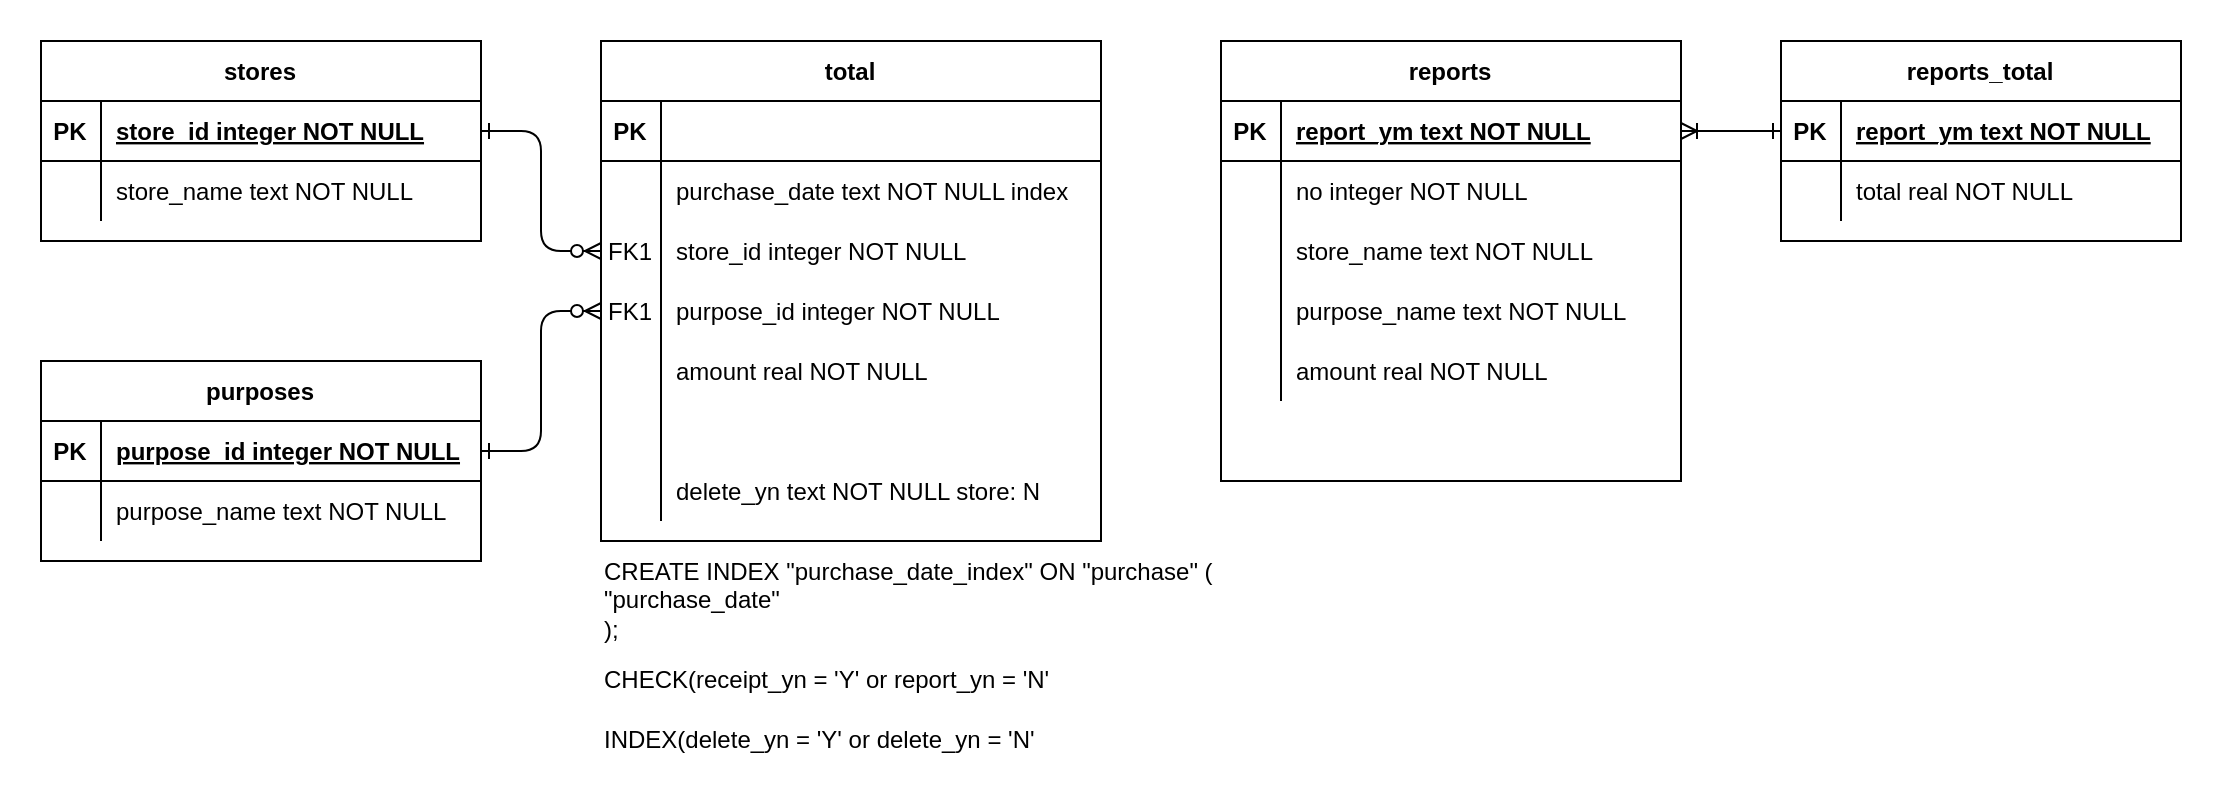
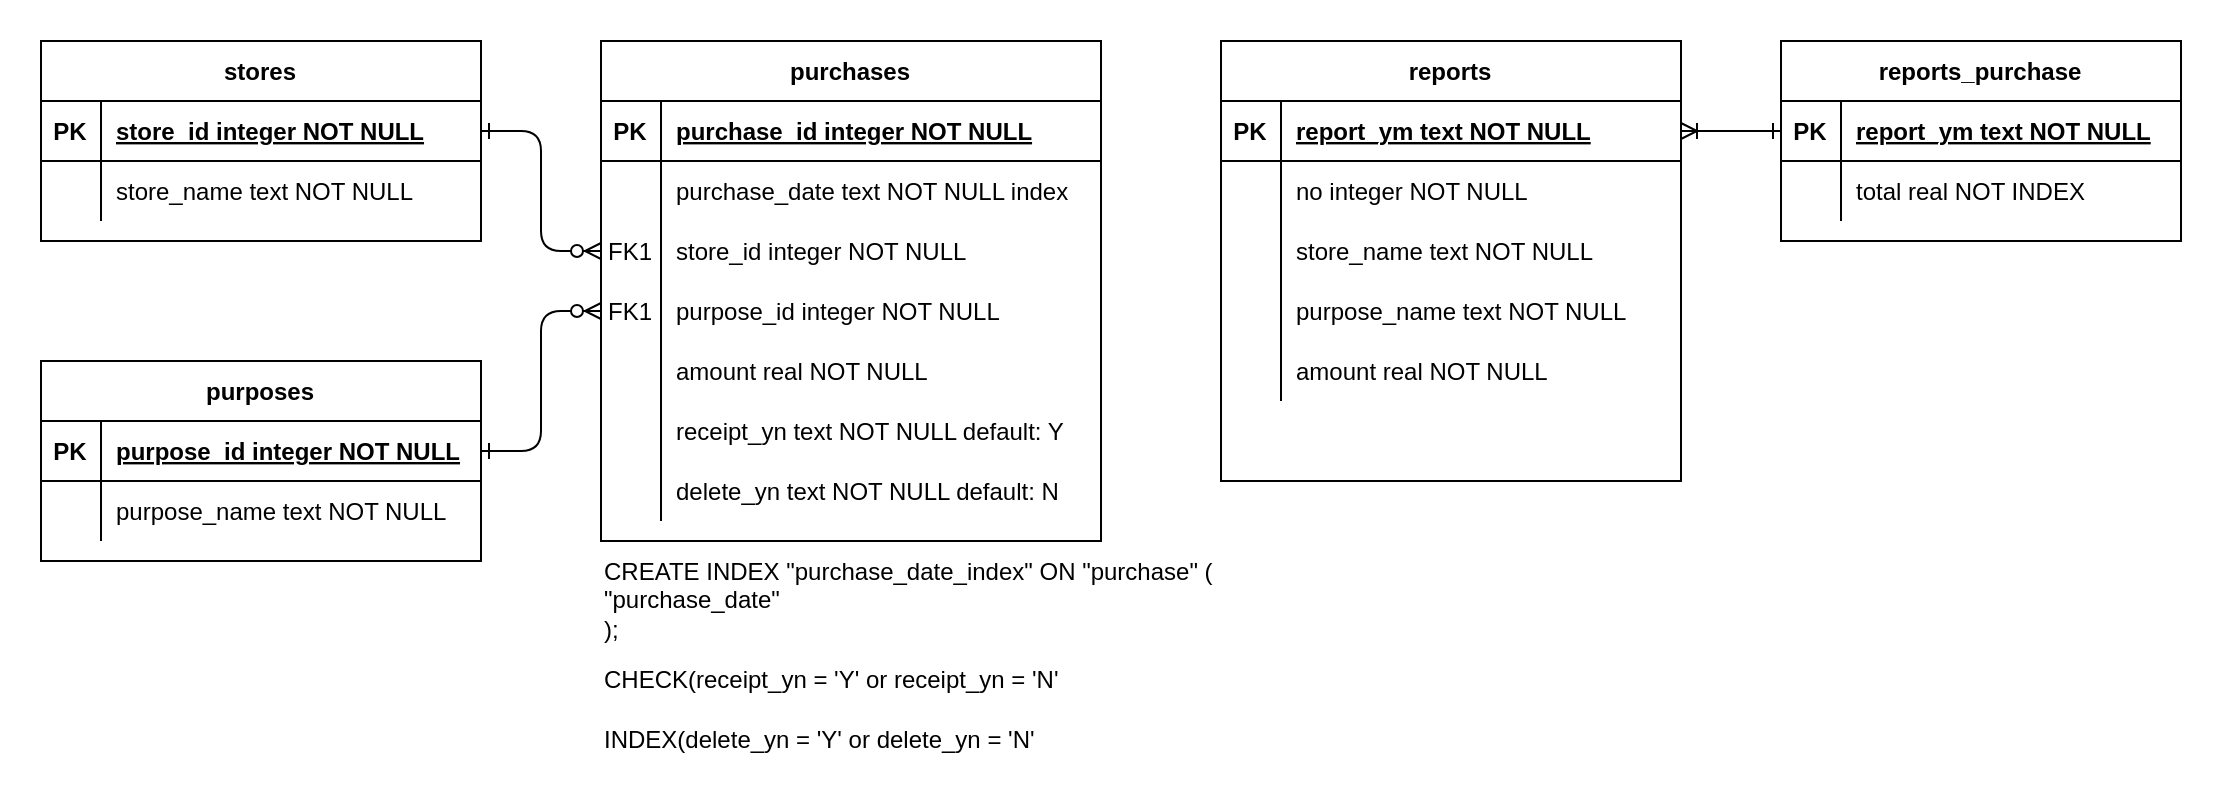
  <mxCell id="0" />
  <mxCell id="1" parent="0" />
  <mxCell id="2" value="" style="edgeStyle=entityRelationEdgeStyle;endArrow=ERzeroToMany;startArrow=ERone;endFill=1;startFill=0;entryX=0;entryY=0.5;entryDx=0;entryDy=0;" parent="1" source="26" target="10" edge="1"><mxGeometry width="100" height="100" relative="1" as="geometry"><mxPoint x="210" y="620" as="sourcePoint" /><mxPoint x="360" y="95" as="targetPoint" /></mxGeometry></mxCell>
- <mxCell id="3" value="total" style="shape=table;startSize=30;container=1;collapsible=1;childLayout=tableLayout;fixedRows=1;rowLines=0;fontStyle=1;align=center;resizeLast=1;" parent="1" vertex="1"><mxGeometry x="300" y="20" width="250" height="250" as="geometry" /></mxCell>
+ <mxCell id="3" value="purchases" style="shape=table;startSize=30;container=1;collapsible=1;childLayout=tableLayout;fixedRows=1;rowLines=0;fontStyle=1;align=center;resizeLast=1;" parent="1" vertex="1"><mxGeometry x="300" y="20" width="250" height="250" as="geometry" /></mxCell>
  <mxCell id="4" value="" style="shape=partialRectangle;collapsible=0;dropTarget=0;pointerEvents=0;fillColor=none;points=[[0,0.5],[1,0.5]];portConstraint=eastwest;top=0;left=0;right=0;bottom=1;" parent="3" vertex="1"><mxGeometry y="30" width="250" height="30" as="geometry" /></mxCell>
  <mxCell id="5" value="PK" style="shape=partialRectangle;overflow=hidden;connectable=0;fillColor=none;top=0;left=0;bottom=0;right=0;fontStyle=1;" parent="4" vertex="1"><mxGeometry width="30" height="30" as="geometry" /></mxCell>
+ <mxCell id="6" value="purchase_id integer NOT NULL " style="shape=partialRectangle;overflow=hidden;connectable=0;fillColor=none;top=0;left=0;bottom=0;right=0;align=left;spacingLeft=6;fontStyle=5;" parent="4" vertex="1"><mxGeometry x="30" width="220" height="30" as="geometry" /></mxCell>
  <mxCell id="7" value="" style="shape=partialRectangle;collapsible=0;dropTarget=0;pointerEvents=0;fillColor=none;points=[[0,0.5],[1,0.5]];portConstraint=eastwest;top=0;left=0;right=0;bottom=0;" parent="3" vertex="1"><mxGeometry y="60" width="250" height="30" as="geometry" /></mxCell>
  <mxCell id="8" value="" style="shape=partialRectangle;overflow=hidden;connectable=0;fillColor=none;top=0;left=0;bottom=0;right=0;" parent="7" vertex="1"><mxGeometry width="30" height="30" as="geometry" /></mxCell>
  <mxCell id="9" value="purchase_date text NOT NULL index" style="shape=partialRectangle;overflow=hidden;connectable=0;fillColor=none;top=0;left=0;bottom=0;right=0;align=left;spacingLeft=6;" parent="7" vertex="1"><mxGeometry x="30" width="220" height="30" as="geometry" /></mxCell>
  <mxCell id="10" value="" style="shape=partialRectangle;collapsible=0;dropTarget=0;pointerEvents=0;fillColor=none;points=[[0,0.5],[1,0.5]];portConstraint=eastwest;top=0;left=0;right=0;bottom=0;" vertex="1" parent="3"><mxGeometry y="90" width="250" height="30" as="geometry" /></mxCell>
  <mxCell id="11" value="FK1" style="shape=partialRectangle;overflow=hidden;connectable=0;fillColor=none;top=0;left=0;bottom=0;right=0;" vertex="1" parent="10"><mxGeometry width="30" height="30" as="geometry" /></mxCell>
  <mxCell id="12" value="store_id integer NOT NULL" style="shape=partialRectangle;overflow=hidden;connectable=0;fillColor=none;top=0;left=0;bottom=0;right=0;align=left;spacingLeft=6;" vertex="1" parent="10"><mxGeometry x="30" width="220" height="30" as="geometry" /></mxCell>
  <mxCell id="13" value="" style="shape=partialRectangle;collapsible=0;dropTarget=0;pointerEvents=0;fillColor=none;points=[[0,0.5],[1,0.5]];portConstraint=eastwest;top=0;left=0;right=0;bottom=0;" vertex="1" parent="3"><mxGeometry y="120" width="250" height="30" as="geometry" /></mxCell>
  <mxCell id="14" value="FK1" style="shape=partialRectangle;overflow=hidden;connectable=0;fillColor=none;top=0;left=0;bottom=0;right=0;" vertex="1" parent="13"><mxGeometry width="30" height="30" as="geometry" /></mxCell>
  <mxCell id="15" value="purpose_id integer NOT NULL" style="shape=partialRectangle;overflow=hidden;connectable=0;fillColor=none;top=0;left=0;bottom=0;right=0;align=left;spacingLeft=6;" vertex="1" parent="13"><mxGeometry x="30" width="220" height="30" as="geometry" /></mxCell>
  <mxCell id="16" value="" style="shape=partialRectangle;collapsible=0;dropTarget=0;pointerEvents=0;fillColor=none;points=[[0,0.5],[1,0.5]];portConstraint=eastwest;top=0;left=0;right=0;bottom=0;" vertex="1" parent="3"><mxGeometry y="150" width="250" height="30" as="geometry" /></mxCell>
  <mxCell id="17" value="" style="shape=partialRectangle;overflow=hidden;connectable=0;fillColor=none;top=0;left=0;bottom=0;right=0;" vertex="1" parent="16"><mxGeometry width="30" height="30" as="geometry" /></mxCell>
  <mxCell id="18" value="amount real NOT NULL" style="shape=partialRectangle;overflow=hidden;connectable=0;fillColor=none;top=0;left=0;bottom=0;right=0;align=left;spacingLeft=6;" vertex="1" parent="16"><mxGeometry x="30" width="220" height="30" as="geometry" /></mxCell>
  <mxCell id="19" value="" style="shape=partialRectangle;collapsible=0;dropTarget=0;pointerEvents=0;fillColor=none;points=[[0,0.5],[1,0.5]];portConstraint=eastwest;top=0;left=0;right=0;bottom=0;" vertex="1" parent="3"><mxGeometry y="180" width="250" height="30" as="geometry" /></mxCell>
  <mxCell id="20" value="" style="shape=partialRectangle;overflow=hidden;connectable=0;fillColor=none;top=0;left=0;bottom=0;right=0;" vertex="1" parent="19"><mxGeometry width="30" height="30" as="geometry" /></mxCell>
+ <mxCell id="21" value="receipt_yn text NOT NULL default: Y" style="shape=partialRectangle;overflow=hidden;connectable=0;fillColor=none;top=0;left=0;bottom=0;right=0;align=left;spacingLeft=6;" vertex="1" parent="19"><mxGeometry x="30" width="220" height="30" as="geometry" /></mxCell>
  <mxCell id="22" value="" style="shape=partialRectangle;collapsible=0;dropTarget=0;pointerEvents=0;fillColor=none;points=[[0,0.5],[1,0.5]];portConstraint=eastwest;top=0;left=0;right=0;bottom=0;" vertex="1" parent="3"><mxGeometry y="210" width="250" height="30" as="geometry" /></mxCell>
  <mxCell id="23" value="" style="shape=partialRectangle;overflow=hidden;connectable=0;fillColor=none;top=0;left=0;bottom=0;right=0;" vertex="1" parent="22"><mxGeometry width="30" height="30" as="geometry" /></mxCell>
- <mxCell id="24" value="delete_yn text NOT NULL store: N" style="shape=partialRectangle;overflow=hidden;connectable=0;fillColor=none;top=0;left=0;bottom=0;right=0;align=left;spacingLeft=6;" vertex="1" parent="22"><mxGeometry x="30" width="220" height="30" as="geometry" /></mxCell>
+ <mxCell id="24" value="delete_yn text NOT NULL default: N" style="shape=partialRectangle;overflow=hidden;connectable=0;fillColor=none;top=0;left=0;bottom=0;right=0;align=left;spacingLeft=6;" vertex="1" parent="22"><mxGeometry x="30" width="220" height="30" as="geometry" /></mxCell>
  <mxCell id="25" value="stores" style="shape=table;startSize=30;container=1;collapsible=1;childLayout=tableLayout;fixedRows=1;rowLines=0;fontStyle=1;align=center;resizeLast=1;" parent="1" vertex="1"><mxGeometry x="20" y="20" width="220" height="100" as="geometry"><mxRectangle x="120" y="120" width="100" height="30" as="alternateBounds" /></mxGeometry></mxCell>
  <mxCell id="26" value="" style="shape=partialRectangle;collapsible=0;dropTarget=0;pointerEvents=0;fillColor=none;points=[[0,0.5],[1,0.5]];portConstraint=eastwest;top=0;left=0;right=0;bottom=1;" parent="25" vertex="1"><mxGeometry y="30" width="220" height="30" as="geometry" /></mxCell>
  <mxCell id="27" value="PK" style="shape=partialRectangle;overflow=hidden;connectable=0;fillColor=none;top=0;left=0;bottom=0;right=0;fontStyle=1;" parent="26" vertex="1"><mxGeometry width="30" height="30" as="geometry" /></mxCell>
  <mxCell id="28" value="store_id integer NOT NULL " style="shape=partialRectangle;overflow=hidden;connectable=0;fillColor=none;top=0;left=0;bottom=0;right=0;align=left;spacingLeft=6;fontStyle=5;" parent="26" vertex="1"><mxGeometry x="30" width="190" height="30" as="geometry" /></mxCell>
  <mxCell id="29" value="" style="shape=partialRectangle;collapsible=0;dropTarget=0;pointerEvents=0;fillColor=none;points=[[0,0.5],[1,0.5]];portConstraint=eastwest;top=0;left=0;right=0;bottom=0;" parent="25" vertex="1"><mxGeometry y="60" width="220" height="30" as="geometry" /></mxCell>
  <mxCell id="30" value="" style="shape=partialRectangle;overflow=hidden;connectable=0;fillColor=none;top=0;left=0;bottom=0;right=0;" parent="29" vertex="1"><mxGeometry width="30" height="30" as="geometry" /></mxCell>
  <mxCell id="31" value="store_name text NOT NULL" style="shape=partialRectangle;overflow=hidden;connectable=0;fillColor=none;top=0;left=0;bottom=0;right=0;align=left;spacingLeft=6;" parent="29" vertex="1"><mxGeometry x="30" width="190" height="30" as="geometry" /></mxCell>
  <mxCell id="32" value="purposes" style="shape=table;startSize=30;container=1;collapsible=1;childLayout=tableLayout;fixedRows=1;rowLines=0;fontStyle=1;align=center;resizeLast=1;" vertex="1" parent="1"><mxGeometry x="20" y="180" width="220" height="100" as="geometry"><mxRectangle x="120" y="120" width="100" height="30" as="alternateBounds" /></mxGeometry></mxCell>
  <mxCell id="33" value="" style="shape=partialRectangle;collapsible=0;dropTarget=0;pointerEvents=0;fillColor=none;points=[[0,0.5],[1,0.5]];portConstraint=eastwest;top=0;left=0;right=0;bottom=1;" vertex="1" parent="32"><mxGeometry y="30" width="220" height="30" as="geometry" /></mxCell>
  <mxCell id="34" value="PK" style="shape=partialRectangle;overflow=hidden;connectable=0;fillColor=none;top=0;left=0;bottom=0;right=0;fontStyle=1;" vertex="1" parent="33"><mxGeometry width="30" height="30" as="geometry" /></mxCell>
  <mxCell id="35" value="purpose_id integer NOT NULL " style="shape=partialRectangle;overflow=hidden;connectable=0;fillColor=none;top=0;left=0;bottom=0;right=0;align=left;spacingLeft=6;fontStyle=5;" vertex="1" parent="33"><mxGeometry x="30" width="190" height="30" as="geometry" /></mxCell>
  <mxCell id="36" value="" style="shape=partialRectangle;collapsible=0;dropTarget=0;pointerEvents=0;fillColor=none;points=[[0,0.5],[1,0.5]];portConstraint=eastwest;top=0;left=0;right=0;bottom=0;" vertex="1" parent="32"><mxGeometry y="60" width="220" height="30" as="geometry" /></mxCell>
  <mxCell id="37" value="" style="shape=partialRectangle;overflow=hidden;connectable=0;fillColor=none;top=0;left=0;bottom=0;right=0;" vertex="1" parent="36"><mxGeometry width="30" height="30" as="geometry" /></mxCell>
  <mxCell id="38" value="purpose_name text NOT NULL" style="shape=partialRectangle;overflow=hidden;connectable=0;fillColor=none;top=0;left=0;bottom=0;right=0;align=left;spacingLeft=6;" vertex="1" parent="36"><mxGeometry x="30" width="190" height="30" as="geometry" /></mxCell>
  <mxCell id="39" value="" style="edgeStyle=entityRelationEdgeStyle;endArrow=ERzeroToMany;startArrow=ERone;endFill=1;startFill=0;entryX=0;entryY=0.5;entryDx=0;entryDy=0;exitX=1;exitY=0.5;exitDx=0;exitDy=0;" edge="1" parent="1" source="33" target="13"><mxGeometry width="100" height="100" relative="1" as="geometry"><mxPoint x="250" y="75" as="sourcePoint" /><mxPoint x="370" y="135" as="targetPoint" /></mxGeometry></mxCell>
- <mxCell id="40" value="CHECK(receipt_yn = 'Y' or report_yn = 'N'" style="text;html=1;strokeColor=none;fillColor=none;align=left;verticalAlign=middle;whiteSpace=wrap;rounded=0;" vertex="1" parent="1"><mxGeometry x="300" y="330" width="310" height="20" as="geometry" /></mxCell>
+ <mxCell id="40" value="CHECK(receipt_yn = 'Y' or receipt_yn = 'N'" style="text;html=1;strokeColor=none;fillColor=none;align=left;verticalAlign=middle;whiteSpace=wrap;rounded=0;" vertex="1" parent="1"><mxGeometry x="300" y="330" width="310" height="20" as="geometry" /></mxCell>
  <mxCell id="41" value="&lt;div&gt;CREATE INDEX &quot;purchase_date_index&quot; ON &quot;purchase&quot; (&lt;/div&gt;&lt;div&gt;&lt;span&gt;&#09;&lt;/span&gt;&quot;purchase_date&quot;&lt;/div&gt;&lt;div&gt;);&lt;/div&gt;" style="text;html=1;strokeColor=none;fillColor=none;align=left;verticalAlign=middle;whiteSpace=wrap;rounded=0;" vertex="1" parent="1"><mxGeometry x="300" y="290" width="360" height="20" as="geometry" /></mxCell>
  <mxCell id="42" value="INDEX(delete_yn = 'Y' or delete_yn = 'N'" style="text;html=1;strokeColor=none;fillColor=none;align=left;verticalAlign=middle;whiteSpace=wrap;rounded=0;" vertex="1" parent="1"><mxGeometry x="300" y="360" width="310" height="20" as="geometry" /></mxCell>
  <mxCell id="43" value="reports" style="shape=table;startSize=30;container=1;collapsible=1;childLayout=tableLayout;fixedRows=1;rowLines=0;fontStyle=1;align=center;resizeLast=1;" vertex="1" parent="1"><mxGeometry x="610" y="20" width="230" height="220" as="geometry" /></mxCell>
  <mxCell id="44" value="" style="shape=partialRectangle;collapsible=0;dropTarget=0;pointerEvents=0;fillColor=none;points=[[0,0.5],[1,0.5]];portConstraint=eastwest;top=0;left=0;right=0;bottom=1;" vertex="1" parent="43"><mxGeometry y="30" width="230" height="30" as="geometry" /></mxCell>
  <mxCell id="45" value="PK" style="shape=partialRectangle;overflow=hidden;connectable=0;fillColor=none;top=0;left=0;bottom=0;right=0;fontStyle=1;" vertex="1" parent="44"><mxGeometry width="30" height="30" as="geometry" /></mxCell>
  <mxCell id="46" value="report_ym text NOT NULL " style="shape=partialRectangle;overflow=hidden;connectable=0;fillColor=none;top=0;left=0;bottom=0;right=0;align=left;spacingLeft=6;fontStyle=5;" vertex="1" parent="44"><mxGeometry x="30" width="200" height="30" as="geometry" /></mxCell>
  <mxCell id="47" value="" style="shape=partialRectangle;collapsible=0;dropTarget=0;pointerEvents=0;fillColor=none;points=[[0,0.5],[1,0.5]];portConstraint=eastwest;top=0;left=0;right=0;bottom=0;" vertex="1" parent="43"><mxGeometry y="60" width="230" height="30" as="geometry" /></mxCell>
  <mxCell id="48" value="" style="shape=partialRectangle;overflow=hidden;connectable=0;fillColor=none;top=0;left=0;bottom=0;right=0;" vertex="1" parent="47"><mxGeometry width="30" height="30" as="geometry" /></mxCell>
  <mxCell id="49" value="no integer NOT NULL" style="shape=partialRectangle;overflow=hidden;connectable=0;fillColor=none;top=0;left=0;bottom=0;right=0;align=left;spacingLeft=6;" vertex="1" parent="47"><mxGeometry x="30" width="200" height="30" as="geometry" /></mxCell>
  <mxCell id="50" value="" style="shape=partialRectangle;collapsible=0;dropTarget=0;pointerEvents=0;fillColor=none;points=[[0,0.5],[1,0.5]];portConstraint=eastwest;top=0;left=0;right=0;bottom=0;" vertex="1" parent="43"><mxGeometry y="90" width="230" height="30" as="geometry" /></mxCell>
  <mxCell id="51" value="" style="shape=partialRectangle;overflow=hidden;connectable=0;fillColor=none;top=0;left=0;bottom=0;right=0;" vertex="1" parent="50"><mxGeometry width="30" height="30" as="geometry" /></mxCell>
  <mxCell id="52" value="store_name text NOT NULL" style="shape=partialRectangle;overflow=hidden;connectable=0;fillColor=none;top=0;left=0;bottom=0;right=0;align=left;spacingLeft=6;" vertex="1" parent="50"><mxGeometry x="30" width="200" height="30" as="geometry" /></mxCell>
  <mxCell id="53" value="" style="shape=partialRectangle;collapsible=0;dropTarget=0;pointerEvents=0;fillColor=none;points=[[0,0.5],[1,0.5]];portConstraint=eastwest;top=0;left=0;right=0;bottom=0;" vertex="1" parent="43"><mxGeometry y="120" width="230" height="30" as="geometry" /></mxCell>
  <mxCell id="54" value="" style="shape=partialRectangle;overflow=hidden;connectable=0;fillColor=none;top=0;left=0;bottom=0;right=0;" vertex="1" parent="53"><mxGeometry width="30" height="30" as="geometry" /></mxCell>
  <mxCell id="55" value="purpose_name text NOT NULL" style="shape=partialRectangle;overflow=hidden;connectable=0;fillColor=none;top=0;left=0;bottom=0;right=0;align=left;spacingLeft=6;" vertex="1" parent="53"><mxGeometry x="30" width="200" height="30" as="geometry" /></mxCell>
  <mxCell id="56" value="" style="shape=partialRectangle;collapsible=0;dropTarget=0;pointerEvents=0;fillColor=none;points=[[0,0.5],[1,0.5]];portConstraint=eastwest;top=0;left=0;right=0;bottom=0;" vertex="1" parent="43"><mxGeometry y="150" width="230" height="30" as="geometry" /></mxCell>
  <mxCell id="57" value="" style="shape=partialRectangle;overflow=hidden;connectable=0;fillColor=none;top=0;left=0;bottom=0;right=0;" vertex="1" parent="56"><mxGeometry width="30" height="30" as="geometry" /></mxCell>
  <mxCell id="58" value="amount real NOT NULL" style="shape=partialRectangle;overflow=hidden;connectable=0;fillColor=none;top=0;left=0;bottom=0;right=0;align=left;spacingLeft=6;" vertex="1" parent="56"><mxGeometry x="30" width="200" height="30" as="geometry" /></mxCell>
  <mxCell id="59" value="" style="shape=partialRectangle;collapsible=0;dropTarget=0;pointerEvents=0;fillColor=none;points=[[0,0.5],[1,0.5]];portConstraint=eastwest;top=0;left=0;right=0;bottom=0;" vertex="1" parent="43"><mxGeometry y="180" width="230" height="30" as="geometry" /></mxCell>
  <mxCell id="60" value="" style="shape=partialRectangle;overflow=hidden;connectable=0;fillColor=none;top=0;left=0;bottom=0;right=0;" vertex="1" parent="59"><mxGeometry width="30" height="30" as="geometry" /></mxCell>
- <mxCell id="61" value="reports_total" style="shape=table;startSize=30;container=1;collapsible=1;childLayout=tableLayout;fixedRows=1;rowLines=0;fontStyle=1;align=center;resizeLast=1;" vertex="1" parent="1"><mxGeometry x="890" y="20" width="200" height="100" as="geometry" /></mxCell>
+ <mxCell id="61" value="reports_purchase" style="shape=table;startSize=30;container=1;collapsible=1;childLayout=tableLayout;fixedRows=1;rowLines=0;fontStyle=1;align=center;resizeLast=1;" vertex="1" parent="1"><mxGeometry x="890" y="20" width="200" height="100" as="geometry" /></mxCell>
  <mxCell id="62" value="" style="shape=partialRectangle;collapsible=0;dropTarget=0;pointerEvents=0;fillColor=none;points=[[0,0.5],[1,0.5]];portConstraint=eastwest;top=0;left=0;right=0;bottom=1;" vertex="1" parent="61"><mxGeometry y="30" width="200" height="30" as="geometry" /></mxCell>
  <mxCell id="63" value="PK" style="shape=partialRectangle;overflow=hidden;connectable=0;fillColor=none;top=0;left=0;bottom=0;right=0;fontStyle=1;" vertex="1" parent="62"><mxGeometry width="30" height="30" as="geometry" /></mxCell>
  <mxCell id="64" value="report_ym text NOT NULL " style="shape=partialRectangle;overflow=hidden;connectable=0;fillColor=none;top=0;left=0;bottom=0;right=0;align=left;spacingLeft=6;fontStyle=5;" vertex="1" parent="62"><mxGeometry x="30" width="170" height="30" as="geometry" /></mxCell>
  <mxCell id="65" value="" style="shape=partialRectangle;collapsible=0;dropTarget=0;pointerEvents=0;fillColor=none;points=[[0,0.5],[1,0.5]];portConstraint=eastwest;top=0;left=0;right=0;bottom=0;" vertex="1" parent="61"><mxGeometry y="60" width="200" height="30" as="geometry" /></mxCell>
  <mxCell id="66" value="" style="shape=partialRectangle;overflow=hidden;connectable=0;fillColor=none;top=0;left=0;bottom=0;right=0;" vertex="1" parent="65"><mxGeometry width="30" height="30" as="geometry" /></mxCell>
- <mxCell id="67" value="total real NOT NULL" style="shape=partialRectangle;overflow=hidden;connectable=0;fillColor=none;top=0;left=0;bottom=0;right=0;align=left;spacingLeft=6;" vertex="1" parent="65"><mxGeometry x="30" width="170" height="30" as="geometry" /></mxCell>
+ <mxCell id="67" value="total real NOT INDEX" style="shape=partialRectangle;overflow=hidden;connectable=0;fillColor=none;top=0;left=0;bottom=0;right=0;align=left;spacingLeft=6;" vertex="1" parent="65"><mxGeometry x="30" width="170" height="30" as="geometry" /></mxCell>
  <mxCell id="68" value="" style="edgeStyle=entityRelationEdgeStyle;fontSize=12;html=1;endArrow=ERoneToMany;startArrow=ERone;entryX=1;entryY=0.5;entryDx=0;entryDy=0;exitX=0;exitY=0.5;exitDx=0;exitDy=0;startFill=0;" edge="1" parent="1" source="62" target="44"><mxGeometry width="100" height="100" relative="1" as="geometry"><mxPoint x="870" y="120" as="sourcePoint" /><mxPoint x="970" y="20" as="targetPoint" /></mxGeometry></mxCell>
